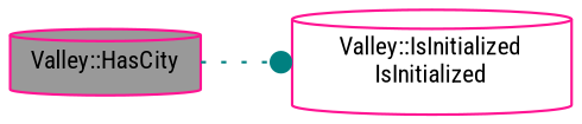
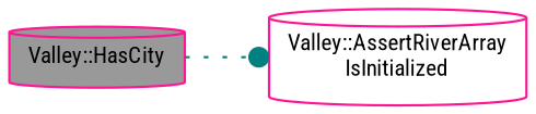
  digraph {
    rankdir=LR
    fontname="Roboto Condensed"
    node [color=deeppink fontname="Roboto Condensed" fontsize=10 shape=cylinder style=filled]
    n1 [fillcolor=grey60 fontcolor=black height=0.2 label="Valley::HasCity" width=0.4]
-   n2 [fillcolor=white height=0.2 label="Valley::IsInitialized\lIsInitialized" width=0.4]
+   n2 [fillcolor=white height=0.2 label="Valley::AssertRiverArray\lIsInitialized" width=0.4]
    n1 -> n2 [color=teal fontname="Roboto Condensed" fontsize=10 labelfontname=Helvetica labelfontsize=10 style=dotted arrowhead=dot]
  }
